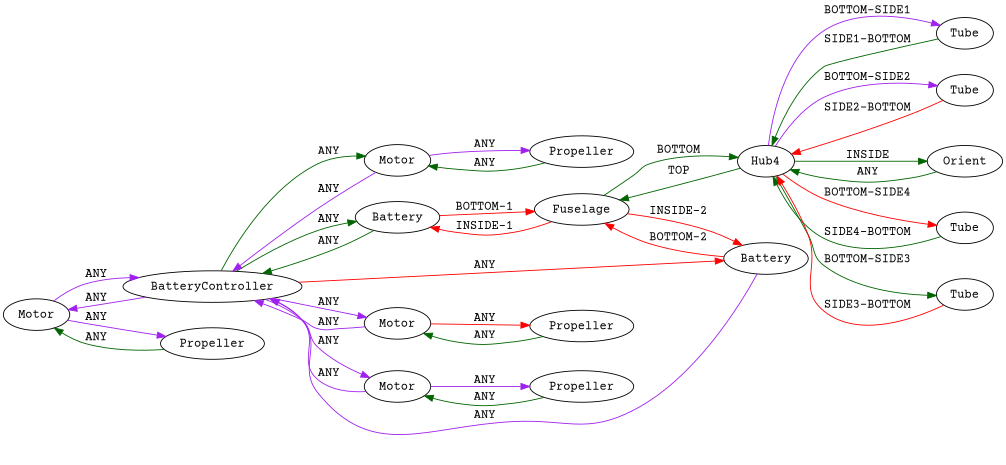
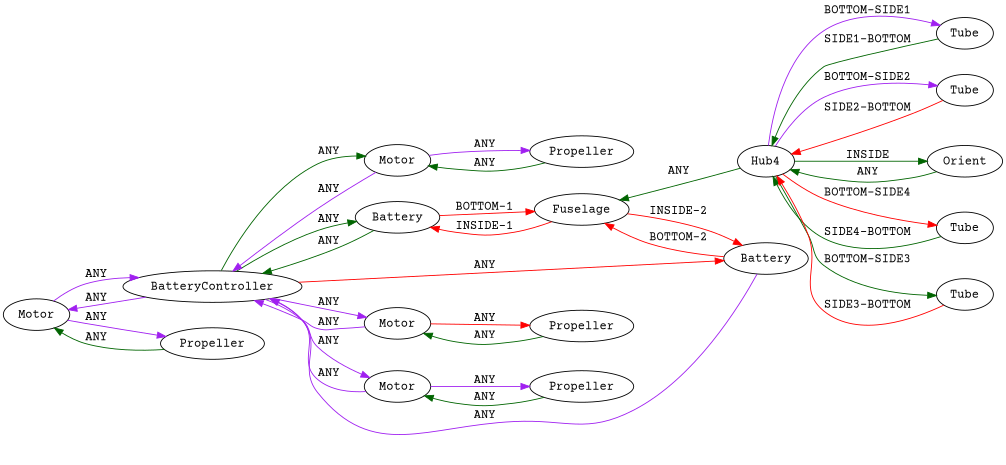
  digraph {
    fontname="Courier Prime"
    rankdir=LR
    node [fontname="Courier Prime"]
    edge [color=darkgreen fontname="Courier Prime"]
    n1 [instance=Motor_instance_1 label=Motor]
    n2 [instance=BatteryController_instance_1 label=BatteryController]
    n3 [instance=Propeller_instance_2 label=Propeller]
    n4 [instance=Motor_instance_2 label=Motor]
    n5 [instance=Battery_instance_1 label=Battery]
    n6 [instance=Battery_instance_2 label=Battery]
    n7 [instance=Motor_instance_3 label=Motor]
    n8 [instance=Motor_instance_4 label=Motor]
    n9 [instance=Tube_instance_2 label=Tube]
    n10 [instance=Hub4_instance_1 label=Hub4]
    n11 [instance=Fuselage_instance_1 label=Fuselage]
    n12 [instance=Tube_instance_6 label=Tube]
    n13 [instance=Orient label=Orient]
    n14 [instance=Tube_instance_7 label=Tube]
    n15 [instance=Tube_instance_8 label=Tube]
    n16 [instance=Propeller_instance_1 label=Propeller]
    n17 [instance=Propeller_instance_4 label=Propeller]
    n18 [instance=Propeller_instance_3 label=Propeller]
    n1 -> n2 [color=purple label=ANY]
    n1 -> n3 [color=purple label=ANY]
    n2 -> n1 [color=purple label=ANY]
    n2 -> n4 [label=ANY]
    n2 -> n5 [label=ANY]
    n2 -> n6 [color=red label=ANY]
    n2 -> n7 [color=purple label=ANY]
    n2 -> n8 [color=purple label=ANY]
    n3 -> n1 [label=ANY]
    n4 -> n2 [color=purple label=ANY]
    n4 -> n16 [color=purple label=ANY]
    n5 -> n2 [label=ANY]
    n5 -> n11 [color=red label="BOTTOM-1"]
    n6 -> n2 [color=purple label=ANY]
    n6 -> n11 [color=red label="BOTTOM-2"]
    n7 -> n2 [color=purple label=ANY]
    n7 -> n17 [color=red label=ANY]
    n8 -> n2 [color=purple label=ANY]
    n8 -> n18 [color=purple label=ANY]
    n9 -> n10 [label="SIDE1-BOTTOM"]
    n10 -> n9 [color=purple label="BOTTOM-SIDE1"]
-   n10 -> n11 [label=TOP]
+   n10 -> n11 [label=ANY]
    n10 -> n12 [color=purple label="BOTTOM-SIDE2"]
    n10 -> n13 [label=INSIDE]
    n10 -> n14 [color=red label="BOTTOM-SIDE4"]
    n10 -> n15 [label="BOTTOM-SIDE3"]
    n11 -> n5 [color=red label="INSIDE-1"]
    n11 -> n6 [color=red label="INSIDE-2"]
-   n11 -> n10 [label=BOTTOM]
    n12 -> n10 [color=red label="SIDE2-BOTTOM"]
    n13 -> n10 [label=ANY]
    n14 -> n10 [label="SIDE4-BOTTOM"]
    n15 -> n10 [color=red label="SIDE3-BOTTOM"]
    n16 -> n4 [label=ANY]
    n17 -> n7 [label=ANY]
    n18 -> n8 [label=ANY]
  }
